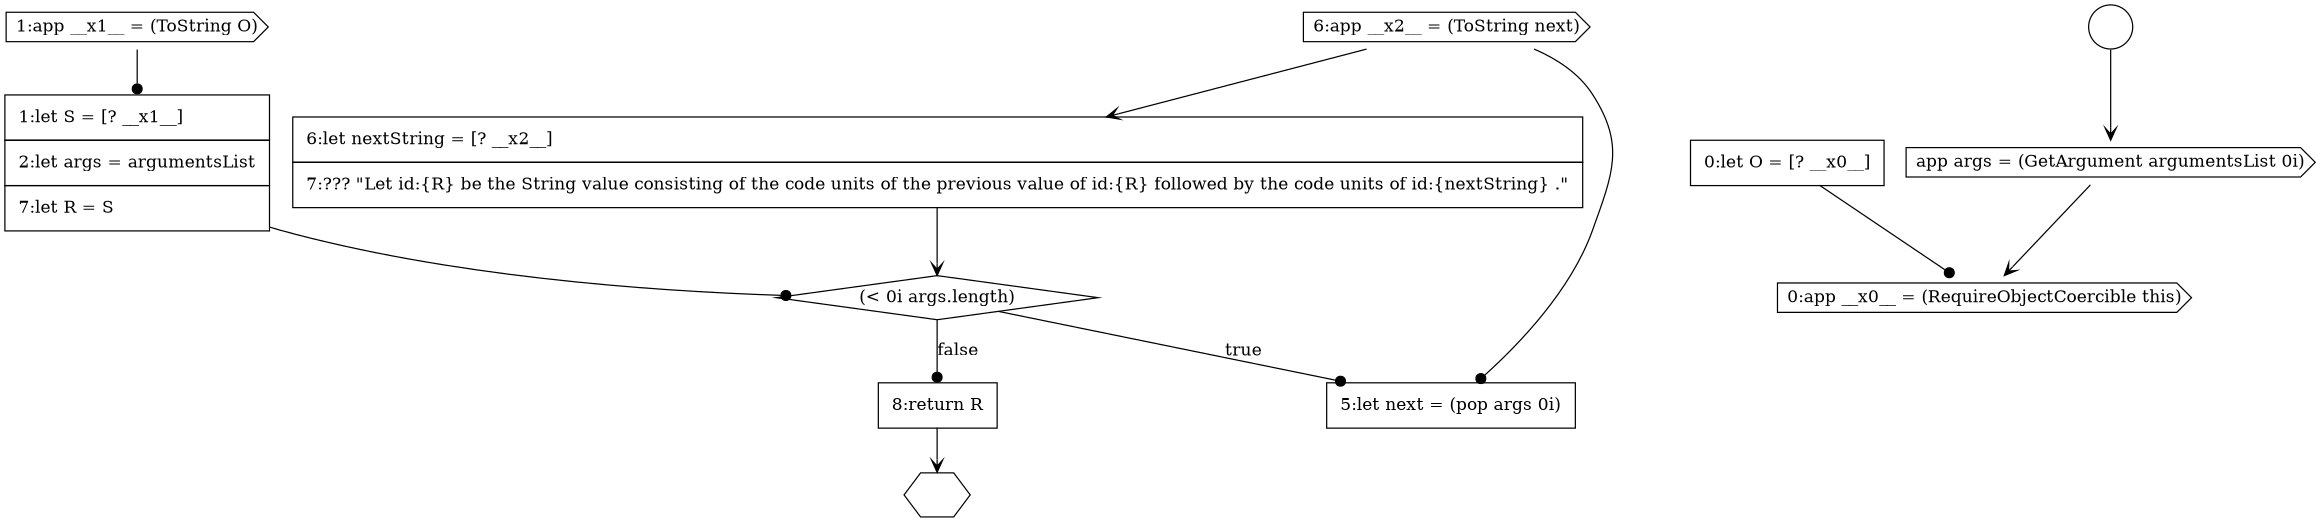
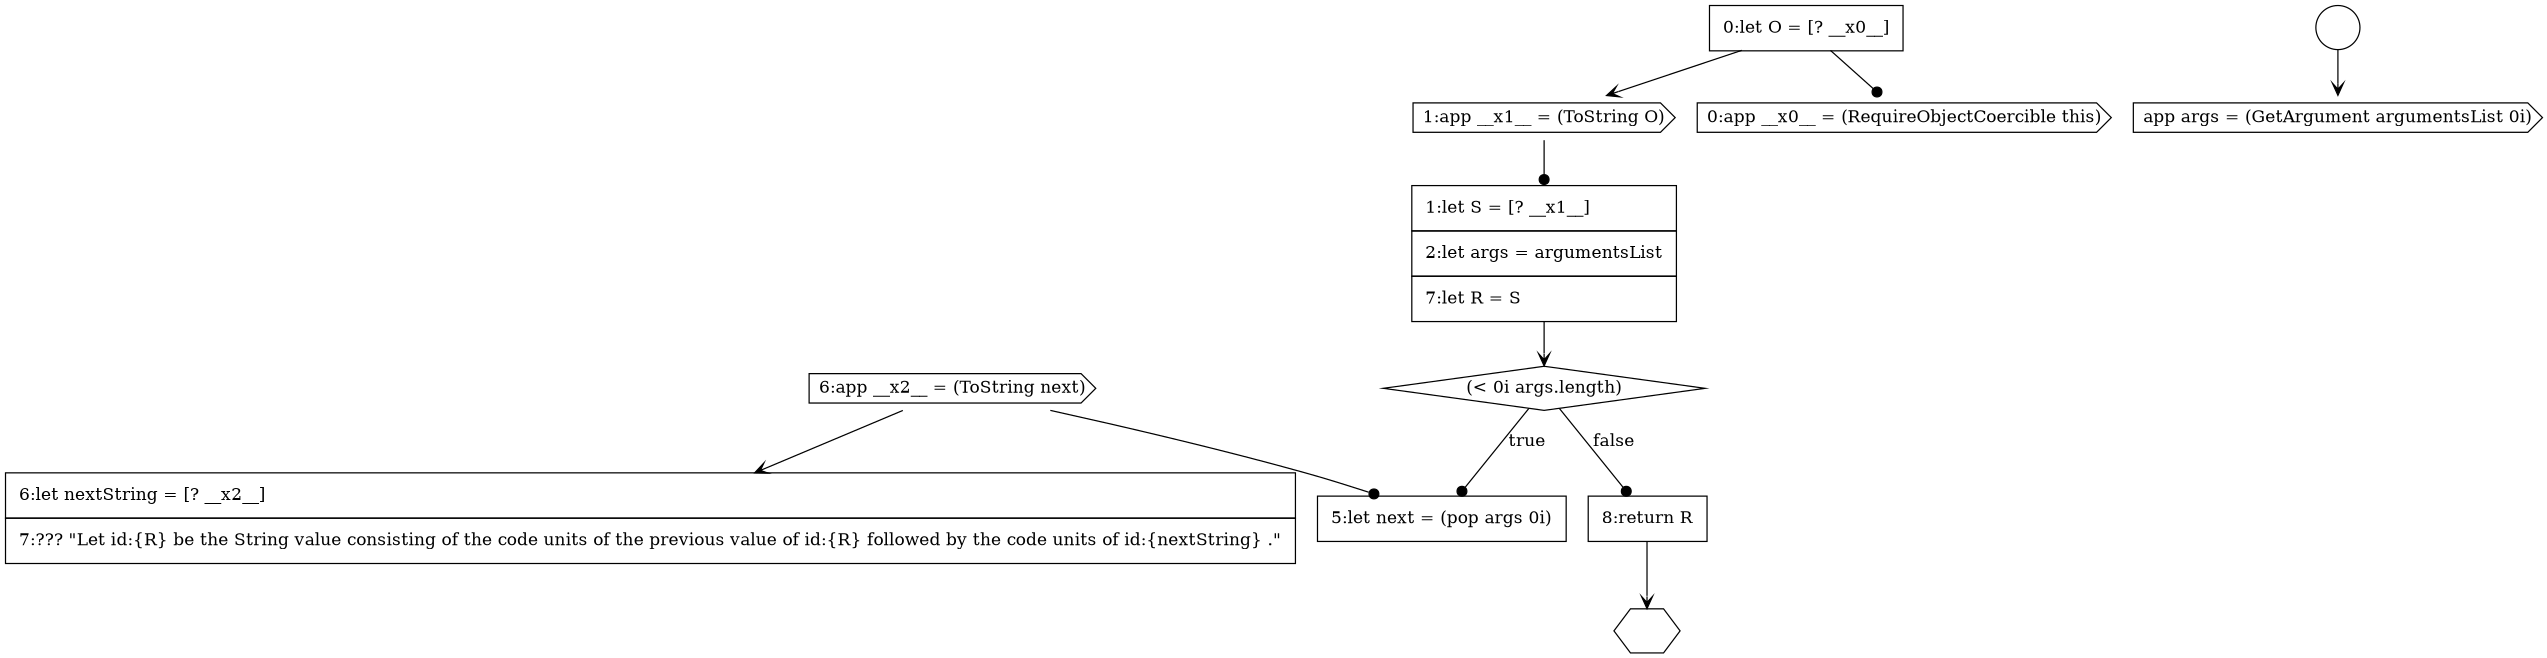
  digraph {
    node [color=black fillcolor=white shape=none style=filled]
    edge [arrowhead=dot color=black]
    n1 [label=<<font color="black">1:app __x1__ = (ToString O)</font>> shape=cds]
    n2 [label=<<font color="black">     <table border="0" cellborder="1" cellspacing="0" cellpadding="10">       <tr><td align="left">1:let S = [? __x1__]</td></tr>       <tr><td align="left">2:let args = argumentsList</td></tr>       <tr><td align="left">7:let R = S</td></tr>     </table>   </font>> margin=0]
    n3 [label=<<font color="black">(&lt; 0i args.length)</font>> shape=diamond]
    n4 [label=<<font color="black">     <table border="0" cellborder="1" cellspacing="0" cellpadding="10">       <tr><td align="left">5:let next = (pop args 0i)</td></tr>     </table>   </font>> margin=0]
    n5 [label=<<font color="black">     <table border="0" cellborder="1" cellspacing="0" cellpadding="10">       <tr><td align="left">8:return R</td></tr>     </table>   </font>> margin=0]
    n6 [label=" " shape=hexagon]
    n7 [label=<<font color="black">     <table border="0" cellborder="1" cellspacing="0" cellpadding="10">       <tr><td align="left">6:let nextString = [? __x2__]</td></tr>       <tr><td align="left">7:??? &quot;Let id:{R} be the String value consisting of the code units of the previous value of id:{R} followed by the code units of id:{nextString} .&quot;</td></tr>     </table>   </font>> margin=0]
    n8 [label=<<font color="black">6:app __x2__ = (ToString next)</font>> shape=cds]
    n9 [label=<<font color="black">app args = (GetArgument argumentsList 0i)</font>> shape=cds]
    n10 [label=<<font color="black">0:app __x0__ = (RequireObjectCoercible this)</font>> shape=cds]
    n11 [label=<<font color="black">     <table border="0" cellborder="1" cellspacing="0" cellpadding="10">       <tr><td align="left">0:let O = [? __x0__]</td></tr>     </table>   </font>> margin=0]
    n12 [label=" " shape=circle]
    n1 -> n2
-   n2 -> n3
+   n2 -> n3 [arrowhead=vee]
    n3 -> n4 [label=<<font color="black">true</font>>]
    n3 -> n5 [label=<<font color="black">false</font>>]
    n5 -> n6 [arrowhead=vee]
-   n7 -> n3 [arrowhead=vee]
    n8 -> n4
    n8 -> n7 [arrowhead=vee]
-   n9 -> n10 [arrowhead=vee]
+   n11 -> n1 [arrowhead=vee]
    n11 -> n10
    n12 -> n9 [arrowhead=vee]
  }
